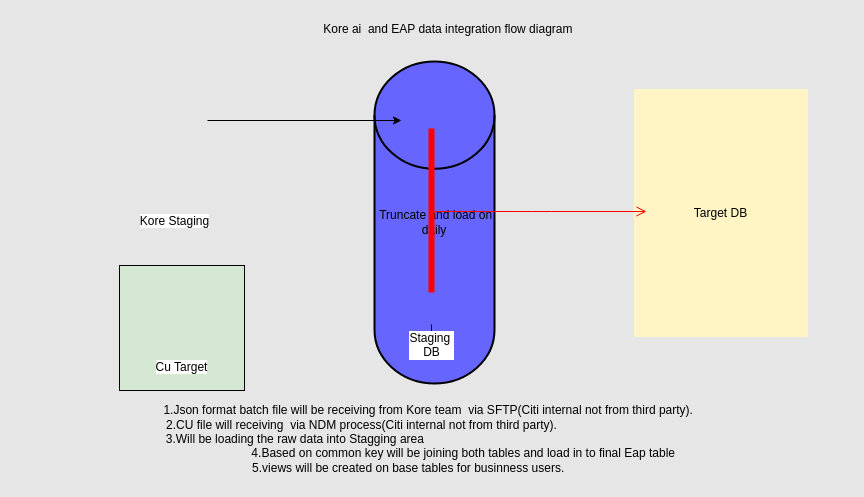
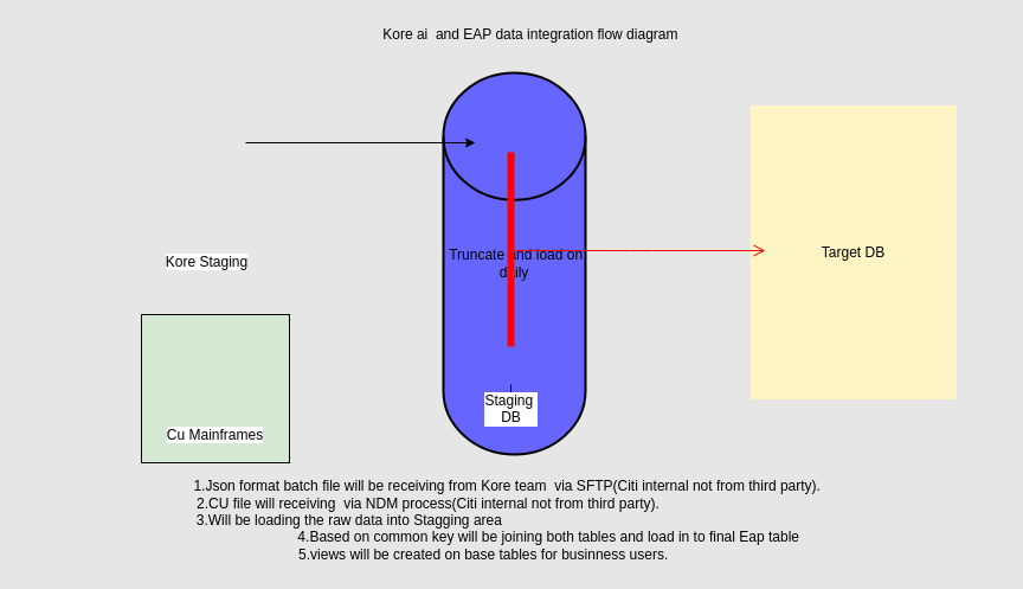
  <mxCell id="0" />
  <mxCell id="1" parent="0" />
  <mxCell id="2" value="Kore Staging" style="shape=image;html=1;verticalAlign=top;verticalLabelPosition=bottom;labelBackgroundColor=#ffffff;imageAspect=0;aspect=fixed;image=https://cdn2.iconfinder.com/data/icons/whcompare-servers-web-hosting/50/sftp-128.png;fillColor=#CCFFE6;" vertex="1" parent="1"><mxGeometry x="99" y="58" width="149" height="149" as="geometry" /></mxCell>
  <mxCell id="3" value="Target DB" style="rounded=0;whiteSpace=wrap;html=1;fillColor=#FFF4C3;strokeColor=#E6E6E6;" vertex="1" parent="1"><mxGeometry x="633" y="88" width="175" height="249" as="geometry" /></mxCell>
  <mxCell id="4" value="" style="shape=image;html=1;verticalAlign=top;verticalLabelPosition=bottom;labelBackgroundColor=#ffffff;imageAspect=0;aspect=fixed;image=https://cdn0.iconfinder.com/data/icons/file-61/20/file_json-128.png;fillColor=#6666FF;" vertex="1" parent="1"><mxGeometry x="154" y="123" width="39" height="39" as="geometry" /></mxCell>
  <mxCell id="5" value="" style="whiteSpace=wrap;html=1;aspect=fixed;fillColor=#D5E8D4;" vertex="1" parent="1"><mxGeometry x="119" y="265" width="125" height="125" as="geometry" /></mxCell>
- <mxCell id="6" value="Cu Target" style="shape=image;html=1;verticalAlign=top;verticalLabelPosition=bottom;labelBackgroundColor=#ffffff;imageAspect=0;aspect=fixed;image=https://cdn1.iconfinder.com/data/icons/hawcons/32/698692-icon-101-document-file-dat-128.png;fillColor=#6666FF;" vertex="1" parent="1"><mxGeometry x="144" y="279" width="74" height="74" as="geometry" /></mxCell>
+ <mxCell id="6" value="Cu Mainframes" style="shape=image;html=1;verticalAlign=top;verticalLabelPosition=bottom;labelBackgroundColor=#ffffff;imageAspect=0;aspect=fixed;image=https://cdn1.iconfinder.com/data/icons/hawcons/32/698692-icon-101-document-file-dat-128.png;fillColor=#6666FF;" vertex="1" parent="1"><mxGeometry x="144" y="279" width="74" height="74" as="geometry" /></mxCell>
  <mxCell id="7" value="&amp;nbsp;Truncate and load on daily" style="strokeWidth=2;html=1;shape=mxgraph.flowchart.database;whiteSpace=wrap;fillColor=#6666FF;" vertex="1" parent="1"><mxGeometry x="374" y="61" width="120" height="322" as="geometry" /></mxCell>
  <mxCell id="8" value="" style="shape=image;html=1;verticalAlign=top;verticalLabelPosition=bottom;labelBackgroundColor=#ffffff;imageAspect=0;aspect=fixed;image=https://cdn1.iconfinder.com/data/icons/famfamfam_mini_icons/tables.gif;fillColor=#6666FF;" vertex="1" parent="1"><mxGeometry x="415" y="96" width="32" height="32" as="geometry" /></mxCell>
  <mxCell id="9" value="" style="edgeStyle=orthogonalEdgeStyle;rounded=0;orthogonalLoop=1;jettySize=auto;html=1;" edge="1" parent="1" source="10" target="15"><mxGeometry relative="1" as="geometry" /></mxCell>
  <mxCell id="10" value="Staging&amp;nbsp;&lt;br&gt;DB" style="shape=image;html=1;verticalAlign=top;verticalLabelPosition=bottom;labelBackgroundColor=#ffffff;imageAspect=0;aspect=fixed;image=https://cdn1.iconfinder.com/data/icons/famfamfam_mini_icons/tables.gif;fillColor=#6666FF;" vertex="1" parent="1"><mxGeometry x="415" y="292" width="32" height="32" as="geometry" /></mxCell>
  <mxCell id="11" value="" style="shape=image;html=1;verticalAlign=top;verticalLabelPosition=bottom;labelBackgroundColor=#ffffff;imageAspect=0;aspect=fixed;image=https://cdn2.iconfinder.com/data/icons/outline-apps-and-programming/32/Applications_and_Programming_database_data_base-128.png;fillColor=#FFFFFF;strokeColor=#CCCCFF;" vertex="1" parent="1"><mxGeometry x="636" y="126" width="170" height="170" as="geometry" /></mxCell>
  <mxCell id="12" value="" style="shape=line;html=1;strokeWidth=6;strokeColor=#ff0000;fillColor=#6666FF;direction=south;" vertex="1" parent="1"><mxGeometry x="426" y="128" width="10" height="164" as="geometry" /></mxCell>
  <mxCell id="13" style="edgeStyle=orthogonalEdgeStyle;rounded=0;orthogonalLoop=1;jettySize=auto;html=1;entryX=0;entryY=0.75;entryDx=0;entryDy=0;" edge="1" parent="1"><mxGeometry relative="1" as="geometry"><mxPoint x="207" y="120" as="sourcePoint" /><mxPoint x="401" y="120" as="targetPoint" /></mxGeometry></mxCell>
  <mxCell id="14" value="" style="edgeStyle=orthogonalEdgeStyle;html=1;verticalAlign=bottom;endArrow=open;endSize=8;strokeColor=#ff0000;exitX=0.506;exitY=0.2;exitDx=0;exitDy=0;exitPerimeter=0;" edge="1" source="12" parent="1"><mxGeometry relative="1" as="geometry"><mxPoint x="646" y="211" as="targetPoint" /><mxPoint x="515" y="210" as="sourcePoint" /></mxGeometry></mxCell>
  <mxCell id="15" value="&lt;br&gt;&lt;br&gt;&lt;br&gt;1.Json format batch file will be receiving from Kore team&amp;nbsp; via SFTP(Citi internal not from third party).&amp;nbsp;&amp;nbsp;&lt;br&gt;2.CU file will receiving&amp;nbsp; via NDM process(Citi internal not from third party).&amp;nbsp; &amp;nbsp; &amp;nbsp; &amp;nbsp; &amp;nbsp; &amp;nbsp; &amp;nbsp; &amp;nbsp; &amp;nbsp; &amp;nbsp; &amp;nbsp; &amp;nbsp; &amp;nbsp; &amp;nbsp; &amp;nbsp; &amp;nbsp; &amp;nbsp; &amp;nbsp; &amp;nbsp; &amp;nbsp; &amp;nbsp;&amp;nbsp;&lt;br&gt;&amp;nbsp; &amp;nbsp; &amp;nbsp; &amp;nbsp; &amp;nbsp; &amp;nbsp; &amp;nbsp; &amp;nbsp; &amp;nbsp; &amp;nbsp; &amp;nbsp; &amp;nbsp; &amp;nbsp; &amp;nbsp; &amp;nbsp; &amp;nbsp; &amp;nbsp; &amp;nbsp; &amp;nbsp; &amp;nbsp; &amp;nbsp;&amp;nbsp;3.Will be loading the raw data into Stagging area&amp;nbsp; &amp;nbsp; &amp;nbsp; &amp;nbsp; &amp;nbsp; &amp;nbsp; &amp;nbsp; &amp;nbsp; &amp;nbsp; &amp;nbsp; &amp;nbsp; &amp;nbsp; &amp;nbsp; &amp;nbsp; &amp;nbsp; &amp;nbsp; &amp;nbsp; &amp;nbsp; &amp;nbsp; &amp;nbsp; &amp;nbsp; &amp;nbsp; &amp;nbsp; &amp;nbsp; &amp;nbsp; &amp;nbsp; &amp;nbsp; &amp;nbsp; &amp;nbsp; &amp;nbsp; &amp;nbsp; &amp;nbsp; &amp;nbsp; &amp;nbsp; &amp;nbsp; &amp;nbsp; &amp;nbsp; &amp;nbsp; &amp;nbsp; &amp;nbsp; &amp;nbsp; &amp;nbsp; &amp;nbsp; &amp;nbsp; &amp;nbsp; &amp;nbsp; &amp;nbsp; &amp;nbsp; &amp;nbsp; &amp;nbsp; &amp;nbsp; &amp;nbsp; &amp;nbsp; &amp;nbsp; &amp;nbsp; &amp;nbsp; &amp;nbsp; &amp;nbsp; &amp;nbsp; &amp;nbsp; &amp;nbsp; &amp;nbsp;&amp;nbsp;&lt;br&gt;&amp;nbsp; &amp;nbsp; &amp;nbsp; &amp;nbsp; &amp;nbsp; &amp;nbsp; &amp;nbsp; &amp;nbsp; &amp;nbsp; &amp;nbsp; 4.Based on common key will be joining both tables and load in to final Eap table&amp;nbsp;&lt;br&gt;5.views will be created on base tables for businness users.&amp;nbsp; &amp;nbsp; &amp;nbsp; &amp;nbsp; &amp;nbsp; &amp;nbsp; &amp;nbsp;&amp;nbsp;" style="text;html=1;align=center;verticalAlign=middle;resizable=0;points=[];autosize=1;" vertex="1" parent="1"><mxGeometry x="20" y="359" width="822" height="116" as="geometry" /></mxCell>
  <mxCell id="16" value="Kore ai&amp;nbsp; and EAP data integration flow diagram&amp;nbsp;" style="text;html=1;align=center;verticalAlign=middle;resizable=0;points=[];autosize=1;" vertex="1" parent="1"><mxGeometry x="317.5" y="20" width="263" height="18" as="geometry" /></mxCell>
